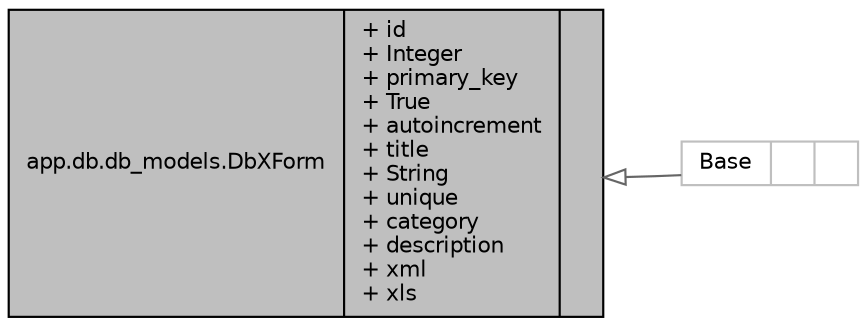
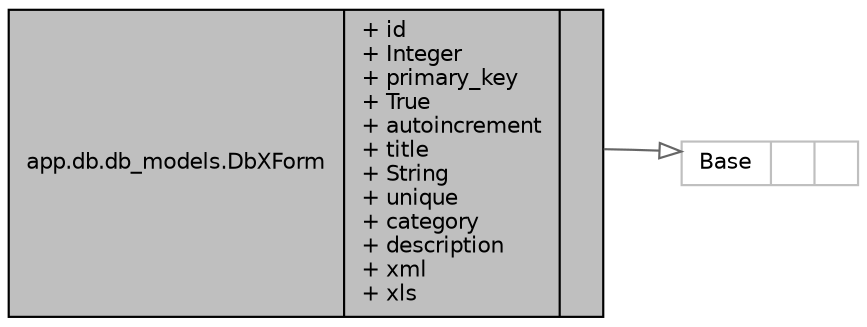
  digraph {
    rankdir=LR
    node [fontname=Helvetica fontsize=10 shape=record style=filled]
    n1 [color=black fillcolor=grey75 fontcolor=black height=0.2 label="{app.db.db_models.DbXForm\n|+ id\l+ Integer\l+ primary_key\l+ True\l+ autoincrement\l+ title\l+ String\l+ unique\l+ category\l+ description\l+ xml\l+ xls\l|}" width=0.4]
    n2 [color=grey75 fillcolor=white height=0.2 label="{Base\n||}" width=0.4]
-   n1 -> n2 [arrowtail=onormal color=gray40 dir=back fontname=Helvetica fontsize=10 labelfontname=Helvetica labelfontsize=10 style=solid]
+   n2 -> n1 [arrowtail=onormal color=gray40 dir=back fontname=Helvetica fontsize=10 labelfontname=Helvetica labelfontsize=10 style=solid]
  }
